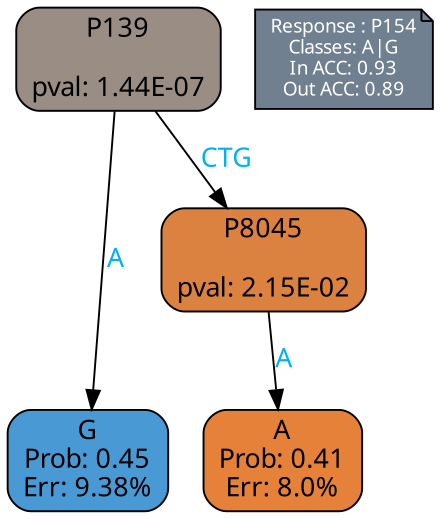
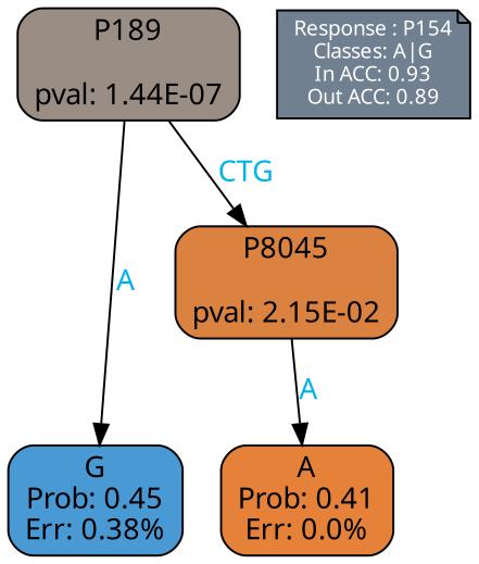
  digraph {
    fontname="Noto Sans"
    ranksep=equally
    splines=polylines
    node [color=black fontname="Noto Sans" shape=box style="filled, rounded"]
    edge [fontcolor=deepskyblue2 fontname="Noto Sans"]
-   n1 [fillcolor="#499ad4" label="G\nProb: 0.45\nErr: 9.38%"]
-   n2 [fillcolor="#e58139" label="A\nProb: 0.41\nErr: 8.0%"]
+   n1 [fillcolor="#499ad4" label="G\nProb: 0.45\nErr: 0.38%"]
+   n2 [fillcolor="#e58139" label="A\nProb: 0.41\nErr: 0.0%"]
    n3 [align=left fillcolor=slategray fontcolor=white fontsize=10 label="Response : P154\nClasses: A|G\nIn ACC: 0.93\nOut ACC: 0.89\n" shape=note style=filled]
-   n4 [fillcolor="#998d84" label="P139\n\npval: 1.44E-07"]
+   n4 [fillcolor="#998d84" label="P189\n\npval: 1.44E-07"]
    n5 [fillcolor="#dc8241" label="P8045\n\npval: 2.15E-02"]
    subgraph sub_1 {
      rank=same
      n1
      n2
    }
    subgraph sub_2 {
      rank=same
      n3
      n4
    }
    n4 -> n1 [label=A]
    n4 -> n5 [label=CTG]
    n5 -> n2 [label=A]
  }
